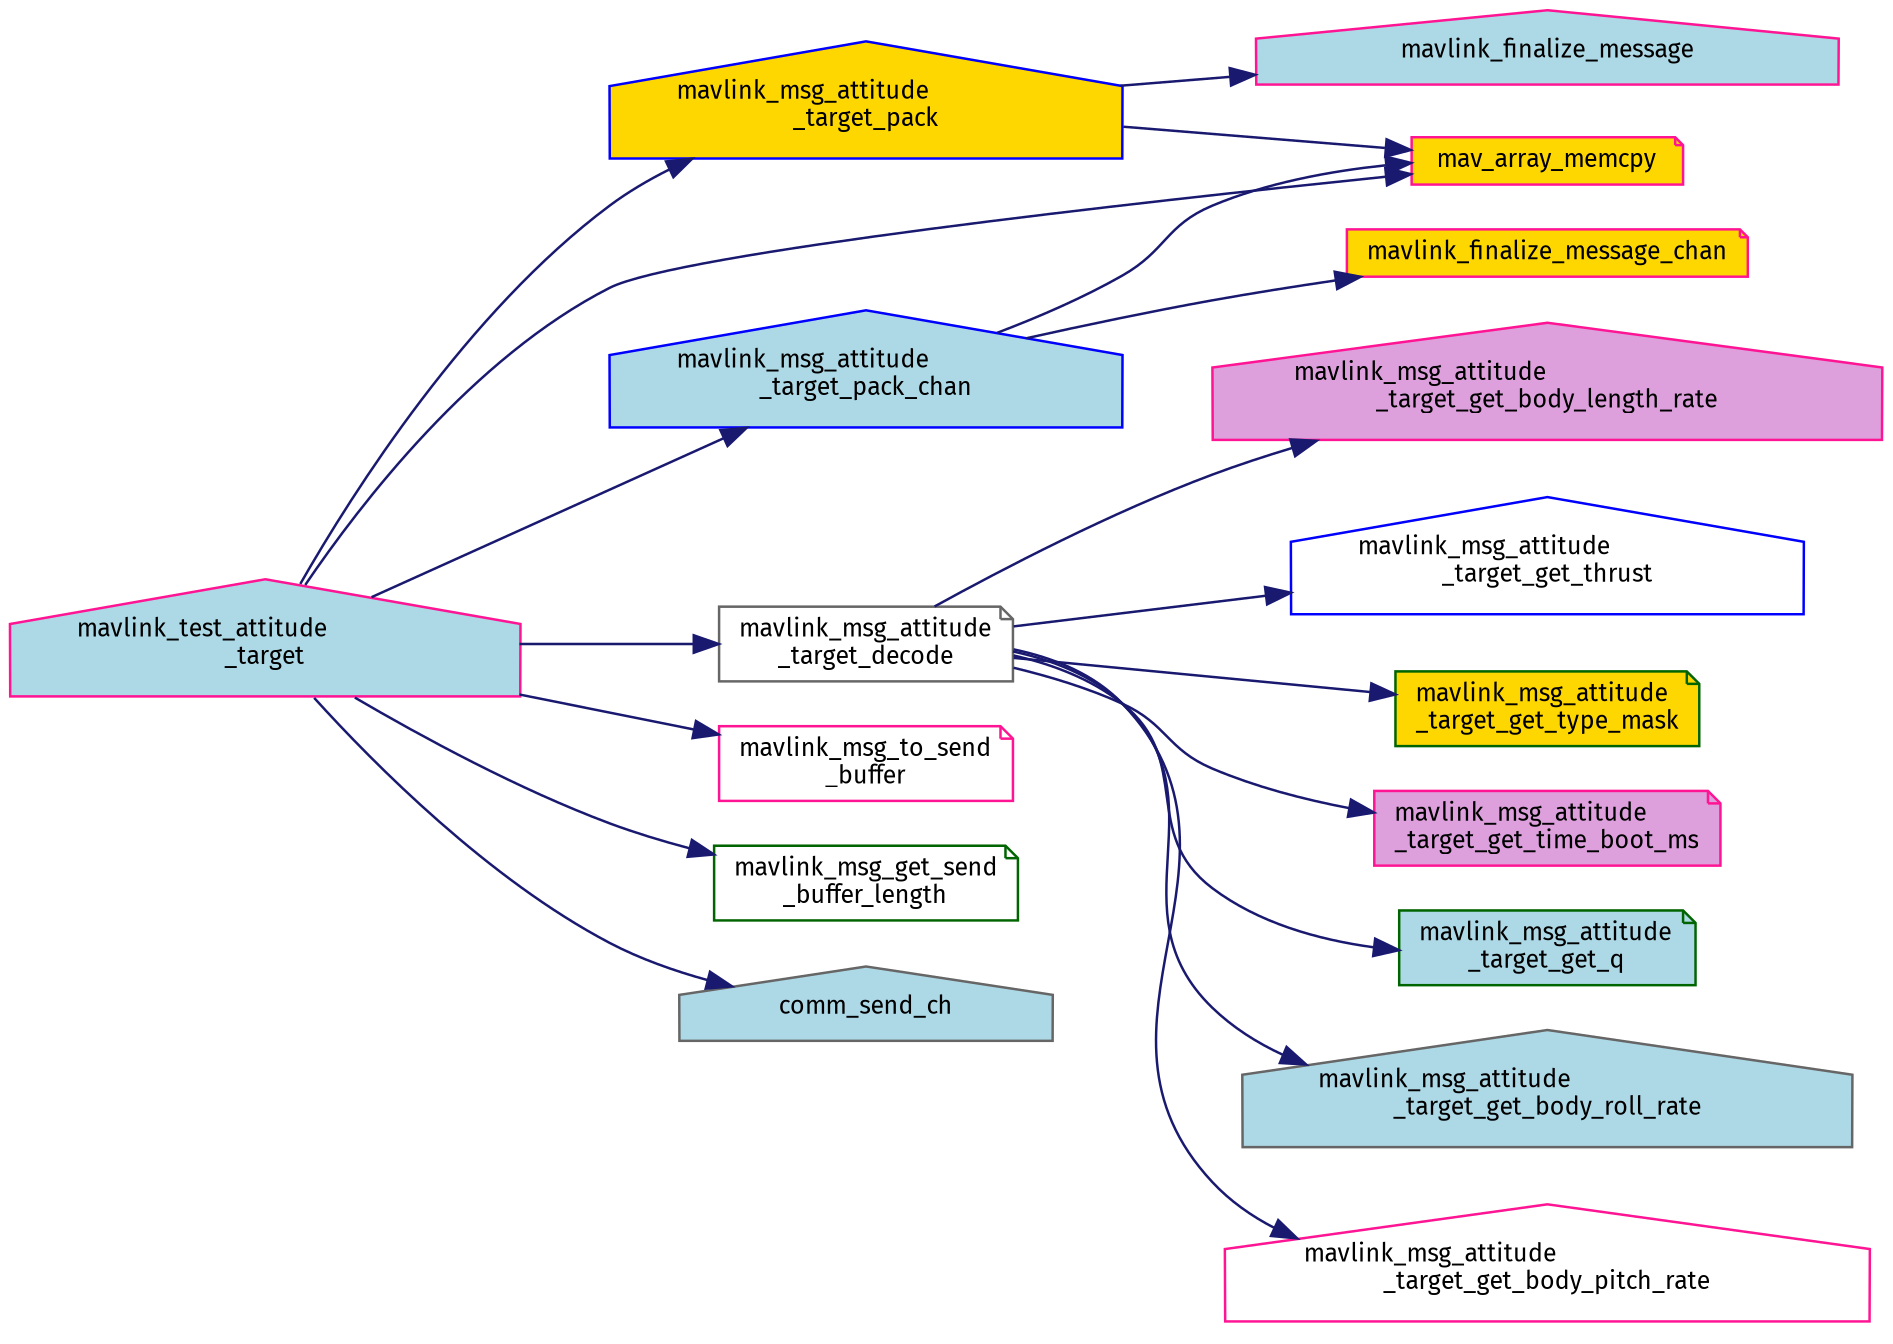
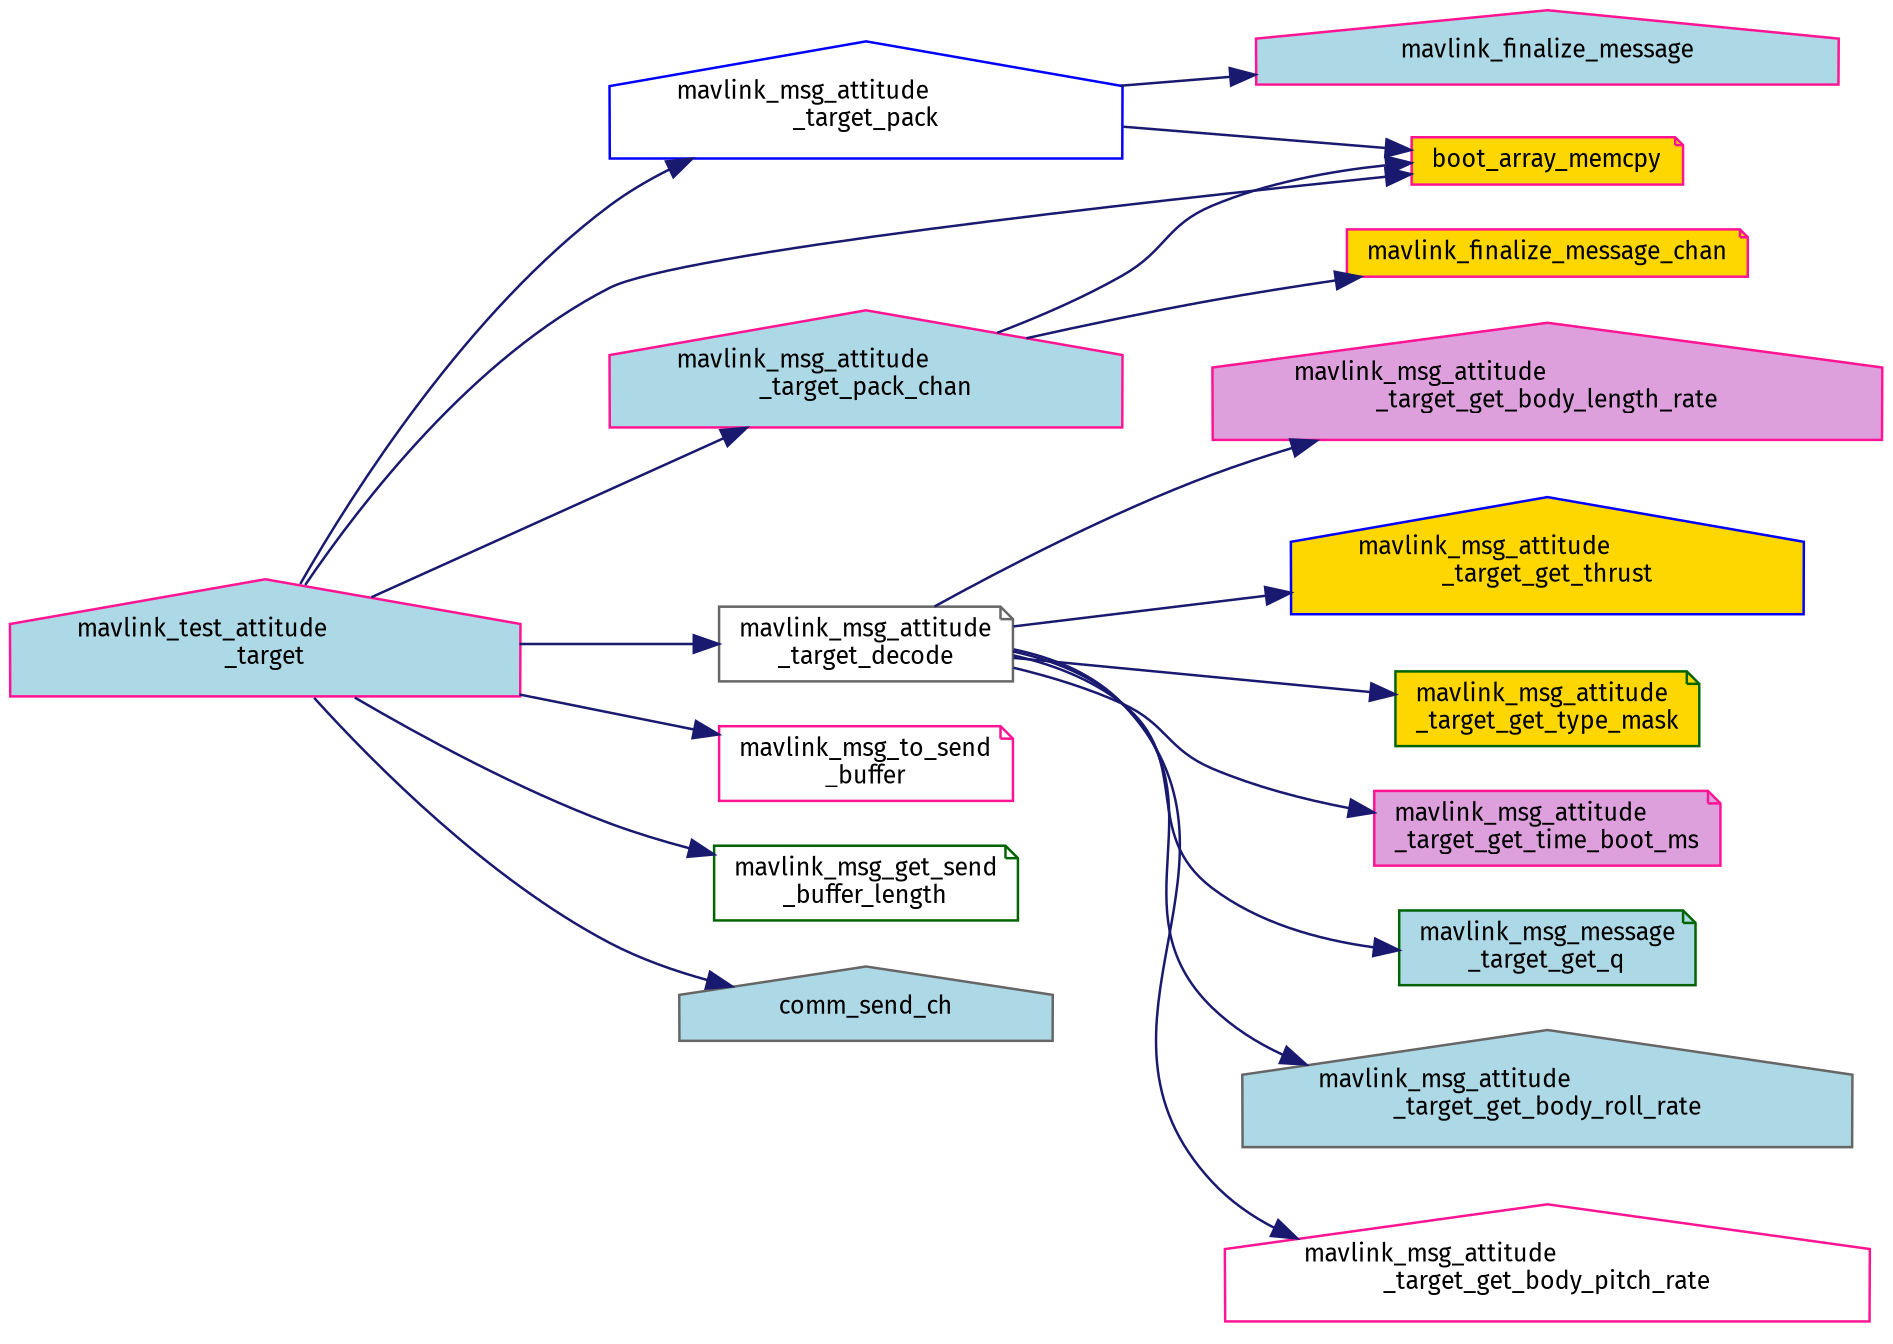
  digraph {
    fontname="Fira Sans"
    rankdir=LR
    node [color=deeppink fillcolor=lightblue fontname="Fira Sans" fontsize=10 shape=house style=filled]
    edge [color=midnightblue fontname="Fira Sans" fontsize=10 labelfontname=Helvetica labelfontsize=10 style=solid]
    n1 [fontcolor=black height=0.2 label="mavlink_test_attitude\l_target" width=0.4]
-   n2 [fillcolor=gold height=0.2 label=mav_array_memcpy shape=note width=0.4]
-   n3 [color=blue fillcolor=gold height=0.2 label="mavlink_msg_attitude\l_target_pack" width=0.4]
+   n2 [fillcolor=gold height=0.2 label=boot_array_memcpy shape=note width=0.4]
+   n3 [color=blue fillcolor=white height=0.2 label="mavlink_msg_attitude\l_target_pack" width=0.4]
    n4 [color=gray40 fillcolor=white height=0.2 label="mavlink_msg_attitude\l_target_decode" shape=note width=0.4]
-   n5 [color=blue height=0.2 label="mavlink_msg_attitude\l_target_pack_chan" width=0.4]
+   n5 [height=0.2 label="mavlink_msg_attitude\l_target_pack_chan" width=0.4]
    n6 [fillcolor=white height=0.2 label="mavlink_msg_to_send\l_buffer" shape=note width=0.4]
    n7 [color=darkgreen fillcolor=white height=0.2 label="mavlink_msg_get_send\l_buffer_length" shape=note width=0.4]
    n8 [color=gray40 height=0.2 label=comm_send_ch width=0.4]
    n9 [height=0.2 label=mavlink_finalize_message width=0.4]
    n10 [fillcolor=plum height=0.2 label="mavlink_msg_attitude\l_target_get_time_boot_ms" shape=note width=0.4]
-   n11 [color=darkgreen height=0.2 label="mavlink_msg_attitude\l_target_get_q" shape=note width=0.4]
+   n11 [color=darkgreen height=0.2 label="mavlink_msg_message\l_target_get_q" shape=note width=0.4]
    n12 [color=gray40 height=0.2 label="mavlink_msg_attitude\l_target_get_body_roll_rate" width=0.4]
    n13 [fillcolor=white height=0.2 label="mavlink_msg_attitude\l_target_get_body_pitch_rate" width=0.4]
    n14 [fillcolor=plum height=0.2 label="mavlink_msg_attitude\l_target_get_body_length_rate" width=0.4]
-   n15 [color=blue fillcolor=white height=0.2 label="mavlink_msg_attitude\l_target_get_thrust" width=0.4]
+   n15 [color=blue fillcolor=gold height=0.2 label="mavlink_msg_attitude\l_target_get_thrust" width=0.4]
    n16 [color=darkgreen fillcolor=gold height=0.2 label="mavlink_msg_attitude\l_target_get_type_mask" shape=note width=0.4]
    n17 [fillcolor=gold height=0.2 label=mavlink_finalize_message_chan shape=note width=0.4]
    n1 -> n2
    n1 -> n3
    n1 -> n4
    n1 -> n5
    n1 -> n6
    n1 -> n7
    n1 -> n8
    n3 -> n2
    n3 -> n9
    n4 -> n10
    n4 -> n11
    n4 -> n12
    n4 -> n13
    n4 -> n14
    n4 -> n15
    n4 -> n16
    n5 -> n2
    n5 -> n17
  }
